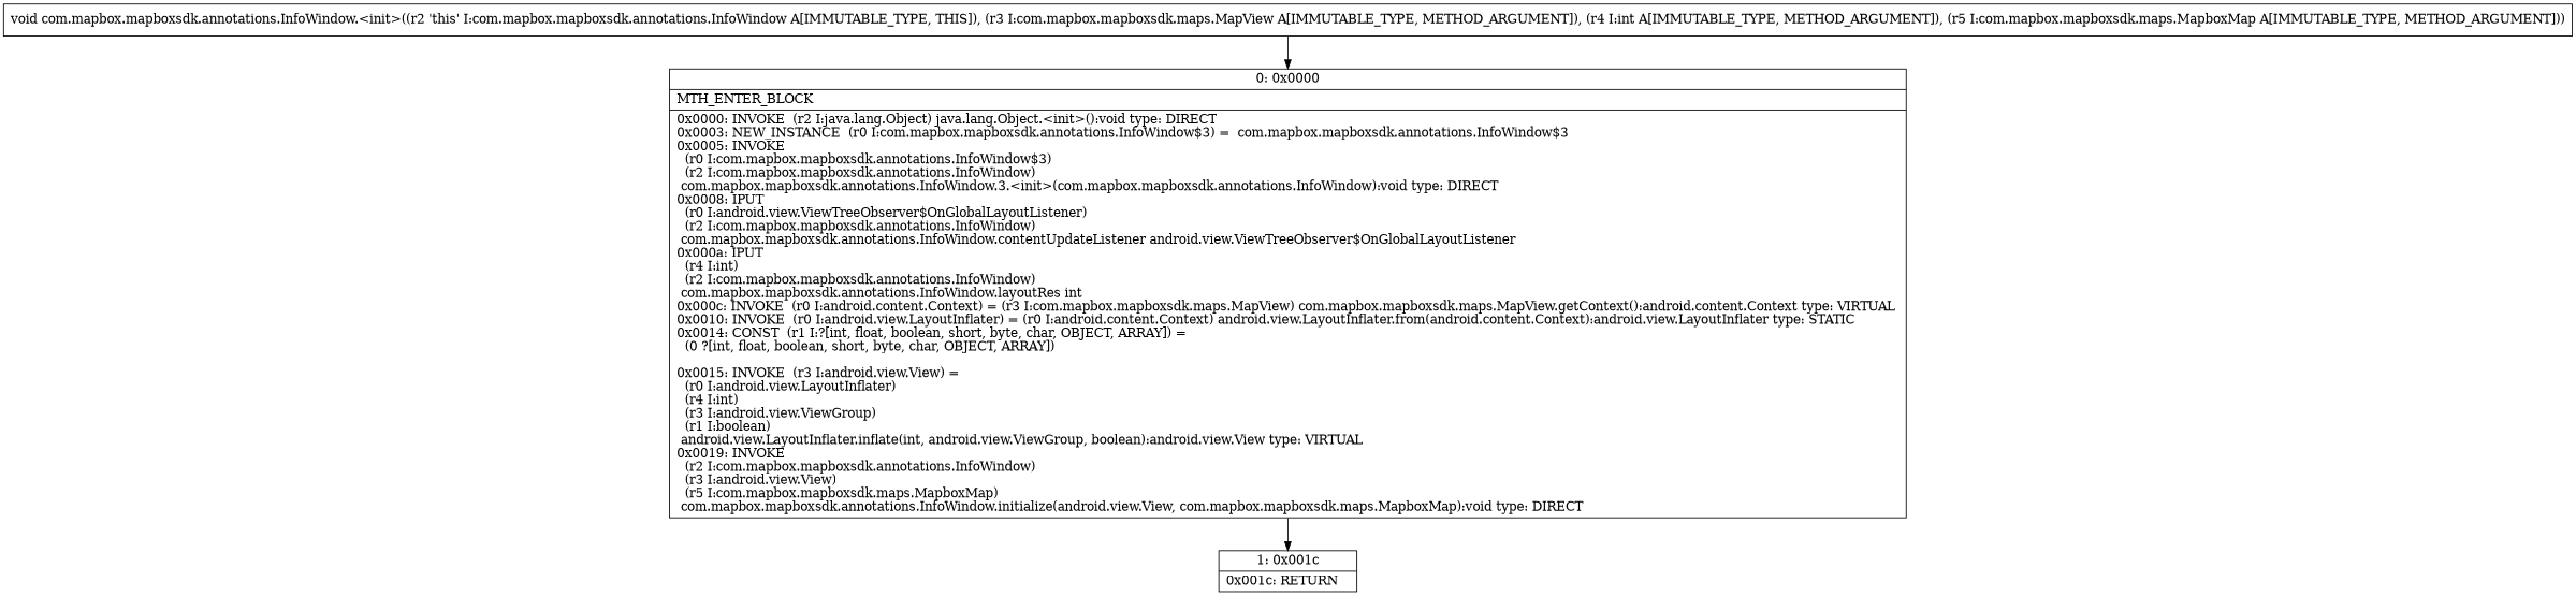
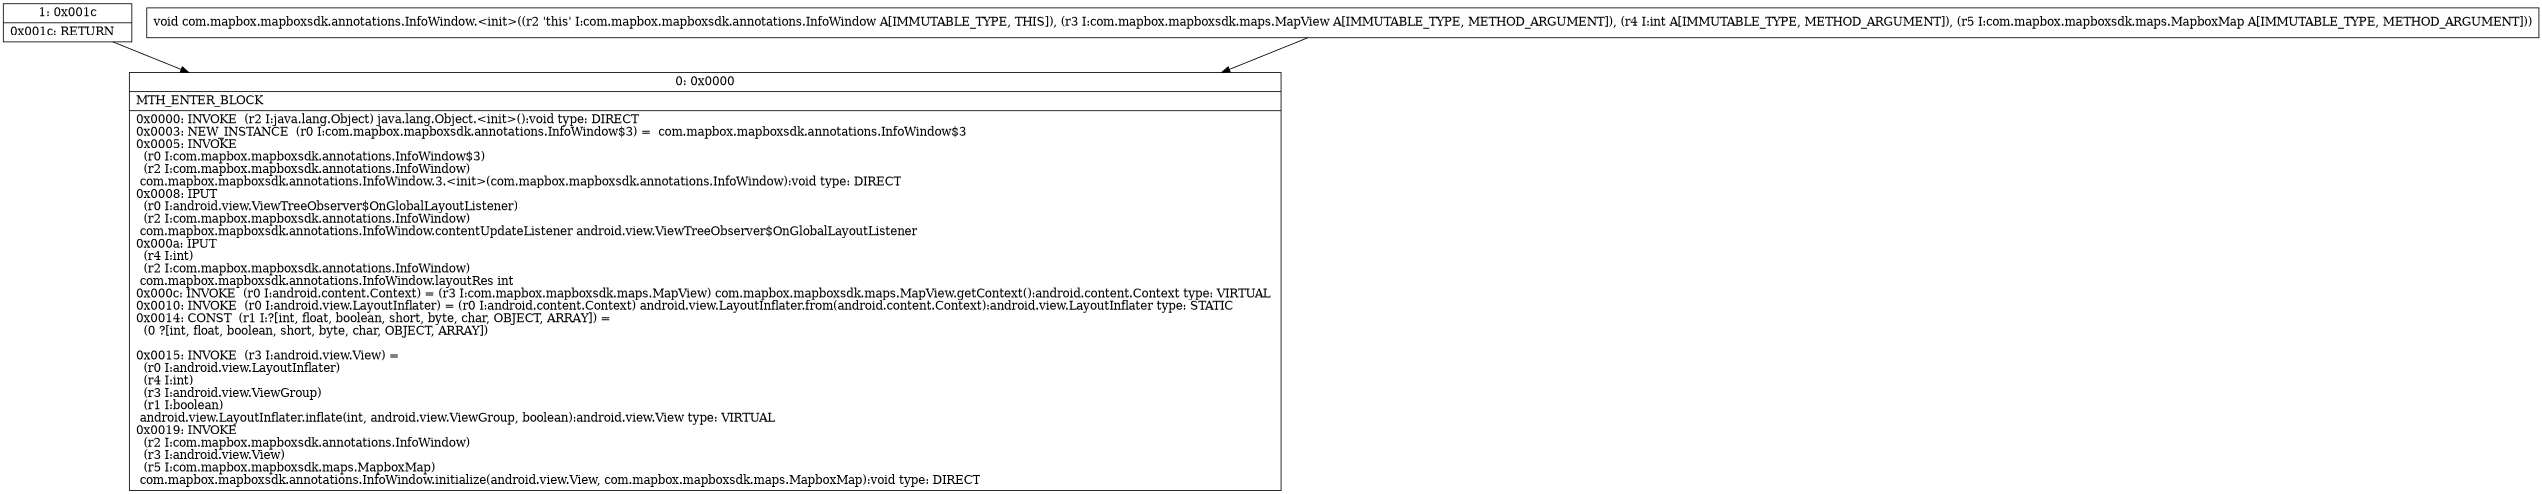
  digraph {
    node [shape=record]
    n1 [label="{0\:\ 0x0000|MTH_ENTER_BLOCK\l|0x0000: INVOKE  (r2 I:java.lang.Object) java.lang.Object.\<init\>():void type: DIRECT \l0x0003: NEW_INSTANCE  (r0 I:com.mapbox.mapboxsdk.annotations.InfoWindow$3) =  com.mapbox.mapboxsdk.annotations.InfoWindow$3 \l0x0005: INVOKE  \l  (r0 I:com.mapbox.mapboxsdk.annotations.InfoWindow$3)\l  (r2 I:com.mapbox.mapboxsdk.annotations.InfoWindow)\l com.mapbox.mapboxsdk.annotations.InfoWindow.3.\<init\>(com.mapbox.mapboxsdk.annotations.InfoWindow):void type: DIRECT \l0x0008: IPUT  \l  (r0 I:android.view.ViewTreeObserver$OnGlobalLayoutListener)\l  (r2 I:com.mapbox.mapboxsdk.annotations.InfoWindow)\l com.mapbox.mapboxsdk.annotations.InfoWindow.contentUpdateListener android.view.ViewTreeObserver$OnGlobalLayoutListener \l0x000a: IPUT  \l  (r4 I:int)\l  (r2 I:com.mapbox.mapboxsdk.annotations.InfoWindow)\l com.mapbox.mapboxsdk.annotations.InfoWindow.layoutRes int \l0x000c: INVOKE  (r0 I:android.content.Context) = (r3 I:com.mapbox.mapboxsdk.maps.MapView) com.mapbox.mapboxsdk.maps.MapView.getContext():android.content.Context type: VIRTUAL \l0x0010: INVOKE  (r0 I:android.view.LayoutInflater) = (r0 I:android.content.Context) android.view.LayoutInflater.from(android.content.Context):android.view.LayoutInflater type: STATIC \l0x0014: CONST  (r1 I:?[int, float, boolean, short, byte, char, OBJECT, ARRAY]) = \l  (0 ?[int, float, boolean, short, byte, char, OBJECT, ARRAY])\l \l0x0015: INVOKE  (r3 I:android.view.View) = \l  (r0 I:android.view.LayoutInflater)\l  (r4 I:int)\l  (r3 I:android.view.ViewGroup)\l  (r1 I:boolean)\l android.view.LayoutInflater.inflate(int, android.view.ViewGroup, boolean):android.view.View type: VIRTUAL \l0x0019: INVOKE  \l  (r2 I:com.mapbox.mapboxsdk.annotations.InfoWindow)\l  (r3 I:android.view.View)\l  (r5 I:com.mapbox.mapboxsdk.maps.MapboxMap)\l com.mapbox.mapboxsdk.annotations.InfoWindow.initialize(android.view.View, com.mapbox.mapboxsdk.maps.MapboxMap):void type: DIRECT \l}"]
    n2 [label="{1\:\ 0x001c|0x001c: RETURN   \l}"]
    n3 [label="{void com.mapbox.mapboxsdk.annotations.InfoWindow.\<init\>((r2 'this' I:com.mapbox.mapboxsdk.annotations.InfoWindow A[IMMUTABLE_TYPE, THIS]), (r3 I:com.mapbox.mapboxsdk.maps.MapView A[IMMUTABLE_TYPE, METHOD_ARGUMENT]), (r4 I:int A[IMMUTABLE_TYPE, METHOD_ARGUMENT]), (r5 I:com.mapbox.mapboxsdk.maps.MapboxMap A[IMMUTABLE_TYPE, METHOD_ARGUMENT])) }"]
-   n1 -> n2
+   n2 -> n1
    n3 -> n1
  }
